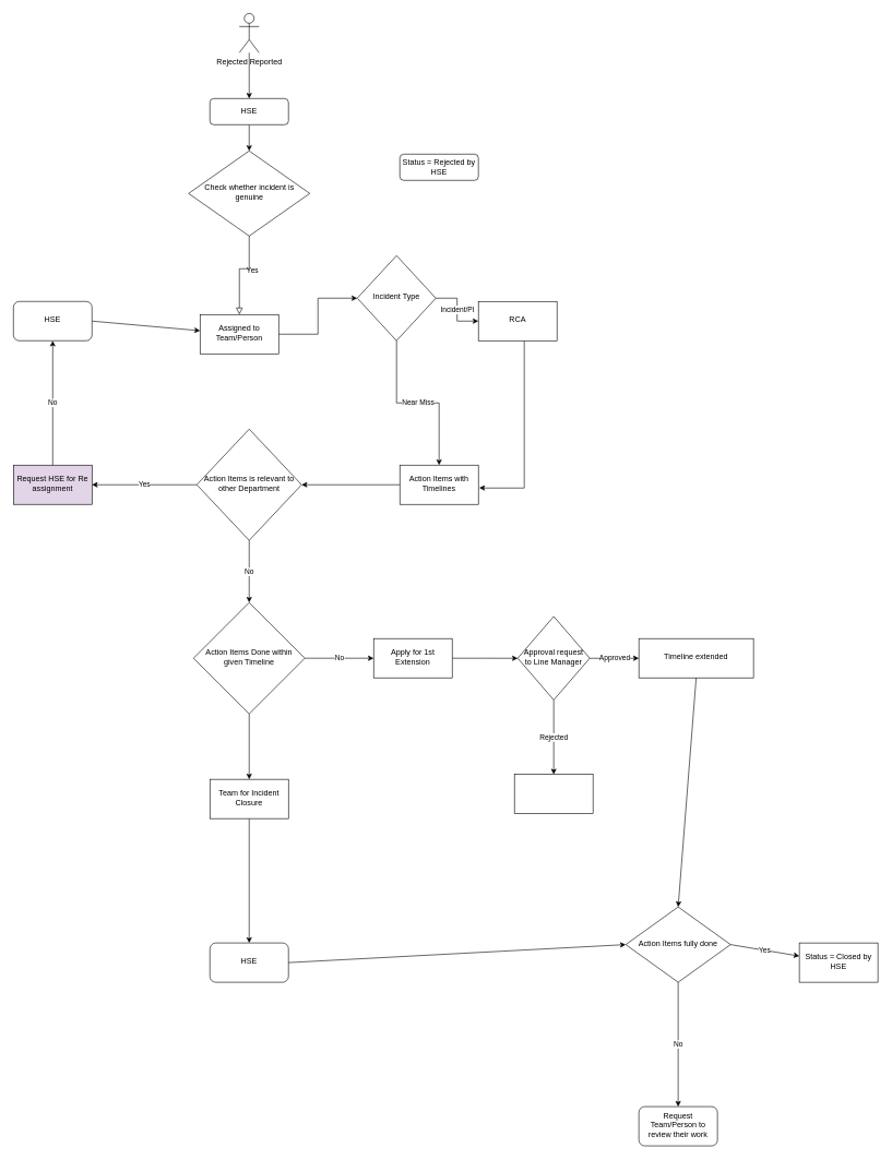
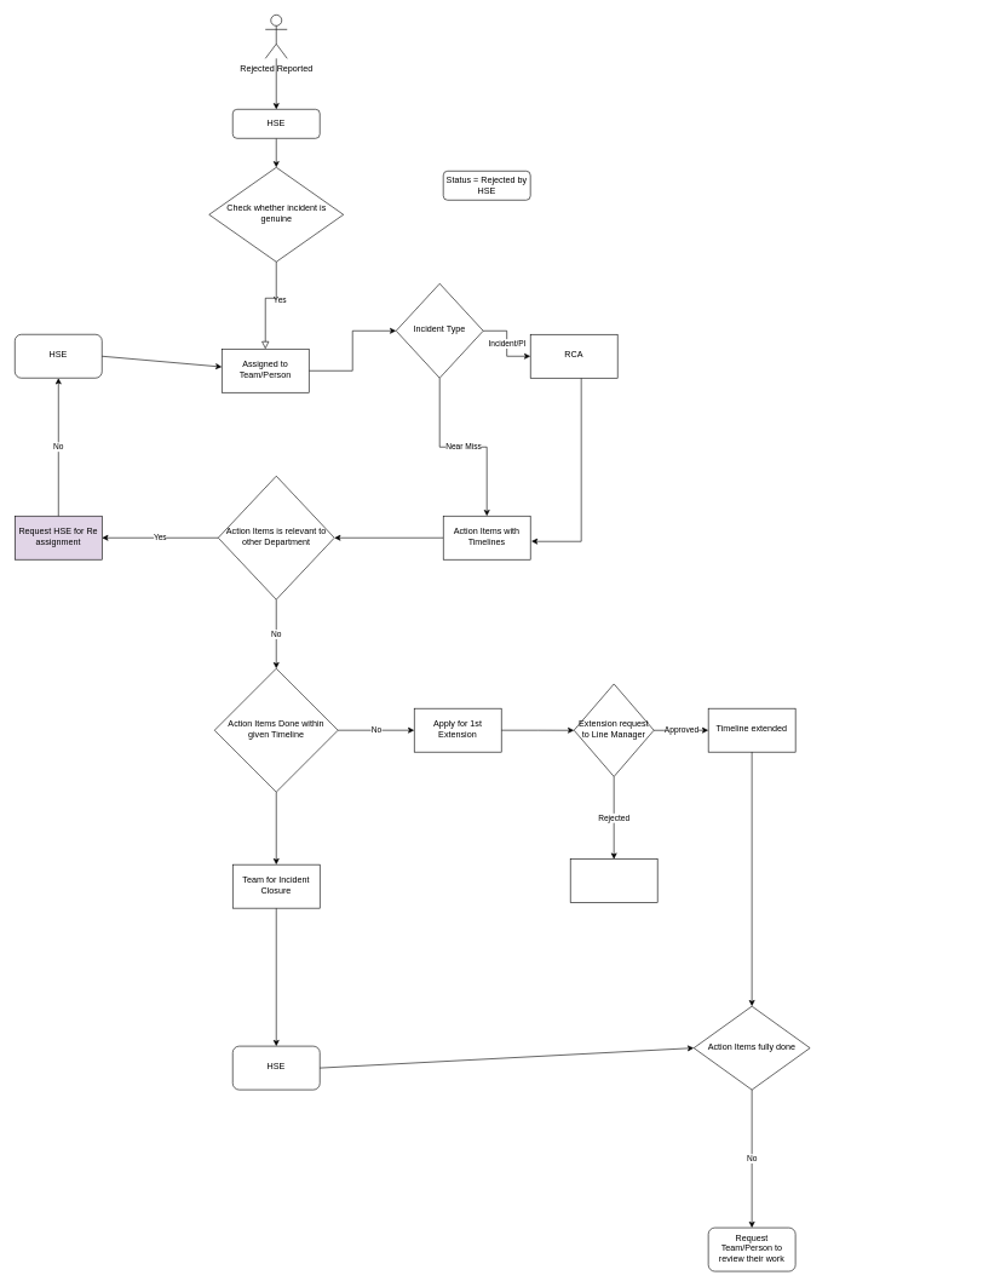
  <mxCell id="0" />
  <mxCell id="1" parent="0" />
  <mxCell id="2" value="Check whether incident is genuine" style="rhombus;whiteSpace=wrap;html=1;shadow=0;fontFamily=Helvetica;fontSize=12;align=center;strokeWidth=1;spacing=6;spacingTop=-4;" parent="1" vertex="1"><mxGeometry x="287.5" y="230" width="185" height="130" as="geometry" /></mxCell>
  <mxCell id="3" value="Status = Rejected by HSE" style="rounded=1;whiteSpace=wrap;html=1;fontSize=12;glass=0;strokeWidth=1;shadow=0;" parent="1" vertex="1"><mxGeometry x="610" y="235" width="120" height="40" as="geometry" /></mxCell>
  <mxCell id="4" value="Yes" style="rounded=0;html=1;jettySize=auto;orthogonalLoop=1;fontSize=11;endArrow=block;endFill=0;endSize=8;strokeWidth=1;shadow=0;labelBackgroundColor=none;edgeStyle=orthogonalEdgeStyle;entryX=0.5;entryY=0;entryDx=0;entryDy=0;" parent="1" target="6" edge="1"><mxGeometry y="20" relative="1" as="geometry"><mxPoint as="offset" /><mxPoint x="380" y="360" as="sourcePoint" /><mxPoint x="379.71" y="450.053" as="targetPoint" /><Array as="points"><mxPoint x="380" y="410" /></Array></mxGeometry></mxCell>
  <mxCell id="5" value="" style="edgeStyle=orthogonalEdgeStyle;rounded=0;orthogonalLoop=1;jettySize=auto;html=1;strokeColor=default;" parent="1" source="6" target="13" edge="1"><mxGeometry relative="1" as="geometry" /></mxCell>
  <mxCell id="6" value="Assigned to Team/Person" style="whiteSpace=wrap;html=1;shadow=0;strokeWidth=1;spacing=6;spacingTop=-4;" parent="1" vertex="1"><mxGeometry x="305" y="480" width="120" height="60" as="geometry" /></mxCell>
  <mxCell id="7" style="edgeStyle=orthogonalEdgeStyle;rounded=0;orthogonalLoop=1;jettySize=auto;html=1;entryX=0.5;entryY=0;entryDx=0;entryDy=0;strokeColor=default;" parent="1" source="8" target="10" edge="1"><mxGeometry relative="1" as="geometry" /></mxCell>
  <mxCell id="8" value="Rejected Reported" style="shape=umlActor;verticalLabelPosition=bottom;verticalAlign=top;html=1;outlineConnect=0;" parent="1" vertex="1"><mxGeometry x="365" y="20" width="30" height="60" as="geometry" /></mxCell>
  <mxCell id="9" style="edgeStyle=orthogonalEdgeStyle;rounded=0;orthogonalLoop=1;jettySize=auto;html=1;strokeColor=default;entryX=0.5;entryY=0;entryDx=0;entryDy=0;" parent="1" source="10" target="2" edge="1"><mxGeometry relative="1" as="geometry"><mxPoint x="380" y="220" as="targetPoint" /></mxGeometry></mxCell>
  <mxCell id="10" value="HSE" style="rounded=1;whiteSpace=wrap;html=1;fontSize=12;glass=0;strokeWidth=1;shadow=0;" parent="1" vertex="1"><mxGeometry x="320" y="150" width="120" height="40" as="geometry" /></mxCell>
  <mxCell id="11" value="Incident/PI" style="edgeStyle=orthogonalEdgeStyle;rounded=0;orthogonalLoop=1;jettySize=auto;html=1;strokeColor=default;" parent="1" source="13" target="15" edge="1"><mxGeometry relative="1" as="geometry" /></mxCell>
  <mxCell id="12" value="Near Miss" style="edgeStyle=orthogonalEdgeStyle;rounded=0;orthogonalLoop=1;jettySize=auto;html=1;strokeColor=default;" parent="1" source="13" target="17" edge="1"><mxGeometry relative="1" as="geometry" /></mxCell>
  <mxCell id="13" value="Incident Type" style="rhombus;whiteSpace=wrap;html=1;shadow=0;strokeWidth=1;spacing=6;spacingTop=-4;" parent="1" vertex="1"><mxGeometry x="545" y="390" width="120" height="130" as="geometry" /></mxCell>
  <mxCell id="14" style="edgeStyle=orthogonalEdgeStyle;rounded=0;orthogonalLoop=1;jettySize=auto;html=1;strokeColor=default;entryX=1.011;entryY=0.578;entryDx=0;entryDy=0;entryPerimeter=0;" parent="1" source="15" target="17" edge="1"><mxGeometry relative="1" as="geometry"><mxPoint x="740" y="750" as="targetPoint" /><Array as="points"><mxPoint x="800" y="745" /><mxPoint x="740" y="745" /></Array></mxGeometry></mxCell>
  <mxCell id="15" value="RCA" style="whiteSpace=wrap;html=1;shadow=0;strokeWidth=1;spacing=6;spacingTop=-4;" parent="1" vertex="1"><mxGeometry x="730" y="460" width="120" height="60" as="geometry" /></mxCell>
  <mxCell id="16" value="" style="edgeStyle=orthogonalEdgeStyle;rounded=0;orthogonalLoop=1;jettySize=auto;html=1;strokeColor=default;" parent="1" source="17" target="20" edge="1"><mxGeometry relative="1" as="geometry" /></mxCell>
  <mxCell id="17" value="Action Items with Timelines" style="whiteSpace=wrap;html=1;shadow=0;strokeWidth=1;spacing=6;spacingTop=-4;" parent="1" vertex="1"><mxGeometry x="610" y="710" width="120" height="60" as="geometry" /></mxCell>
  <mxCell id="18" value="No" style="edgeStyle=orthogonalEdgeStyle;rounded=0;orthogonalLoop=1;jettySize=auto;html=1;strokeColor=default;" parent="1" source="20" target="23" edge="1"><mxGeometry relative="1" as="geometry" /></mxCell>
  <mxCell id="19" value="Yes" style="edgeStyle=orthogonalEdgeStyle;rounded=0;orthogonalLoop=1;jettySize=auto;html=1;strokeColor=default;" parent="1" source="20" target="40" edge="1"><mxGeometry relative="1" as="geometry" /></mxCell>
  <mxCell id="20" value="Action Items is relevant to other Department" style="rhombus;whiteSpace=wrap;html=1;shadow=0;strokeWidth=1;spacing=6;spacingTop=-4;" parent="1" vertex="1"><mxGeometry x="300" y="655" width="160" height="170" as="geometry" /></mxCell>
  <mxCell id="21" value="No" style="edgeStyle=orthogonalEdgeStyle;rounded=0;orthogonalLoop=1;jettySize=auto;html=1;strokeColor=default;" parent="1" source="23" target="25" edge="1"><mxGeometry relative="1" as="geometry" /></mxCell>
  <mxCell id="22" value="" style="edgeStyle=orthogonalEdgeStyle;rounded=0;orthogonalLoop=1;jettySize=auto;html=1;strokeColor=default;" parent="1" source="23" target="30" edge="1"><mxGeometry relative="1" as="geometry" /></mxCell>
  <mxCell id="23" value="Action Items Done within given Timeline" style="rhombus;whiteSpace=wrap;html=1;shadow=0;strokeWidth=1;spacing=6;spacingTop=-4;" parent="1" vertex="1"><mxGeometry x="295" y="920" width="170" height="170" as="geometry" /></mxCell>
  <mxCell id="24" value="" style="edgeStyle=orthogonalEdgeStyle;rounded=0;orthogonalLoop=1;jettySize=auto;html=1;strokeColor=default;" parent="1" source="25" target="28" edge="1"><mxGeometry relative="1" as="geometry" /></mxCell>
  <mxCell id="25" value="Apply for 1st Extension" style="whiteSpace=wrap;html=1;shadow=0;strokeWidth=1;spacing=6;spacingTop=-4;" parent="1" vertex="1"><mxGeometry x="570" y="975" width="120" height="60" as="geometry" /></mxCell>
  <mxCell id="26" value="Approved" style="edgeStyle=orthogonalEdgeStyle;rounded=0;orthogonalLoop=1;jettySize=auto;html=1;strokeColor=default;" parent="1" source="28" target="31" edge="1"><mxGeometry relative="1" as="geometry" /></mxCell>
  <mxCell id="27" value="Rejected" style="edgeStyle=orthogonalEdgeStyle;rounded=0;orthogonalLoop=1;jettySize=auto;html=1;strokeColor=default;" parent="1" source="28" target="32" edge="1"><mxGeometry relative="1" as="geometry" /></mxCell>
- <mxCell id="28" value="Approval request to Line Manager" style="rhombus;whiteSpace=wrap;html=1;shadow=0;strokeWidth=1;spacing=6;spacingTop=-4;" parent="1" vertex="1"><mxGeometry x="790" y="941.25" width="110" height="127.5" as="geometry" /></mxCell>
+ <mxCell id="28" value="Extension request to Line Manager" style="rhombus;whiteSpace=wrap;html=1;shadow=0;strokeWidth=1;spacing=6;spacingTop=-4;" parent="1" vertex="1"><mxGeometry x="790" y="941.25" width="110" height="127.5" as="geometry" /></mxCell>
  <mxCell id="29" value="" style="edgeStyle=orthogonalEdgeStyle;rounded=0;orthogonalLoop=1;jettySize=auto;html=1;strokeColor=default;" parent="1" source="30" target="33" edge="1"><mxGeometry relative="1" as="geometry" /></mxCell>
  <mxCell id="30" value="Team for Incident Closure" style="whiteSpace=wrap;html=1;shadow=0;strokeWidth=1;spacing=6;spacingTop=-4;" parent="1" vertex="1"><mxGeometry x="320" y="1190" width="120" height="60" as="geometry" /></mxCell>
- <mxCell id="31" value="Timeline extended" style="whiteSpace=wrap;html=1;shadow=0;strokeWidth=1;spacing=6;spacingTop=-4;" parent="1" vertex="1"><mxGeometry x="975" y="975" width="175" height="60" as="geometry" /></mxCell>
+ <mxCell id="31" value="Timeline extended" style="whiteSpace=wrap;html=1;shadow=0;strokeWidth=1;spacing=6;spacingTop=-4;" parent="1" vertex="1"><mxGeometry x="975" y="975" width="120" height="60" as="geometry" /></mxCell>
  <mxCell id="32" value="" style="whiteSpace=wrap;html=1;shadow=0;strokeWidth=1;spacing=6;spacingTop=-4;" parent="1" vertex="1"><mxGeometry x="785" y="1182.5" width="120" height="60" as="geometry" /></mxCell>
  <mxCell id="33" value="HSE" style="rounded=1;whiteSpace=wrap;html=1;shadow=0;strokeWidth=1;spacing=6;spacingTop=-4;" parent="1" vertex="1"><mxGeometry x="320" y="1440" width="120" height="60" as="geometry" /></mxCell>
- <mxCell id="34" value="Status = Closed by HSE" style="whiteSpace=wrap;html=1;shadow=0;strokeWidth=1;spacing=6;spacingTop=-4;" parent="1" vertex="1"><mxGeometry x="1220" y="1440" width="120" height="60" as="geometry" /></mxCell>
  <mxCell id="35" value="No" style="edgeStyle=orthogonalEdgeStyle;rounded=0;orthogonalLoop=1;jettySize=auto;html=1;strokeColor=default;" parent="1" source="36" target="39" edge="1"><mxGeometry relative="1" as="geometry" /></mxCell>
  <mxCell id="36" value="Action Items fully done" style="rhombus;whiteSpace=wrap;html=1;shadow=0;strokeWidth=1;spacing=6;spacingTop=-4;" parent="1" vertex="1"><mxGeometry x="955" y="1385" width="160" height="115" as="geometry" /></mxCell>
  <mxCell id="37" value="" style="endArrow=classic;html=1;rounded=0;strokeColor=default;entryX=0;entryY=0.5;entryDx=0;entryDy=0;exitX=1;exitY=0.5;exitDx=0;exitDy=0;" parent="1" source="33" target="36" edge="1"><mxGeometry width="50" height="50" relative="1" as="geometry"><mxPoint x="440" y="1365" as="sourcePoint" /><mxPoint x="540" y="1370" as="targetPoint" /></mxGeometry></mxCell>
- <mxCell id="38" value="Yes" style="endArrow=classic;html=1;rounded=0;strokeColor=default;exitX=1;exitY=0.5;exitDx=0;exitDy=0;" parent="1" source="36" target="34" edge="1"><mxGeometry width="50" height="50" relative="1" as="geometry"><mxPoint x="710" y="1364.5" as="sourcePoint" /><mxPoint x="820" y="1364.5" as="targetPoint" /></mxGeometry></mxCell>
  <mxCell id="39" value="Request Team/Person to review their work" style="whiteSpace=wrap;html=1;shadow=0;strokeWidth=1;spacing=6;spacingTop=-4;rounded=1;" parent="1" vertex="1"><mxGeometry x="975" y="1690" width="120" height="60" as="geometry" /></mxCell>
  <mxCell id="40" value="Request HSE for Re assignment" style="whiteSpace=wrap;html=1;shadow=0;strokeWidth=1;spacing=6;spacingTop=-4;fillColor=#e1d5e7;" parent="1" vertex="1"><mxGeometry x="20" y="710" width="120" height="60" as="geometry" /></mxCell>
  <mxCell id="41" value="HSE" style="rounded=1;whiteSpace=wrap;html=1;shadow=0;strokeWidth=1;spacing=6;spacingTop=-4;" parent="1" vertex="1"><mxGeometry x="20" y="460" width="120" height="60" as="geometry" /></mxCell>
  <mxCell id="42" value="No" style="endArrow=classic;html=1;rounded=0;strokeColor=default;entryX=0.5;entryY=1;entryDx=0;entryDy=0;" parent="1" target="41" edge="1"><mxGeometry width="50" height="50" relative="1" as="geometry"><mxPoint x="80" y="710" as="sourcePoint" /><mxPoint x="80" y="630" as="targetPoint" /></mxGeometry></mxCell>
  <mxCell id="43" value="" style="endArrow=classic;html=1;rounded=0;strokeColor=default;exitX=1;exitY=0.5;exitDx=0;exitDy=0;" parent="1" source="41" target="6" edge="1"><mxGeometry width="50" height="50" relative="1" as="geometry"><mxPoint x="150" y="500" as="sourcePoint" /><mxPoint x="200" y="450" as="targetPoint" /></mxGeometry></mxCell>
  <mxCell id="44" value="" style="endArrow=classic;html=1;rounded=0;strokeColor=default;exitX=0.5;exitY=1;exitDx=0;exitDy=0;entryX=0.5;entryY=0;entryDx=0;entryDy=0;" parent="1" source="31" target="36" edge="1"><mxGeometry width="50" height="50" relative="1" as="geometry"><mxPoint x="1030" y="1140" as="sourcePoint" /><mxPoint x="1080" y="1090" as="targetPoint" /></mxGeometry></mxCell>
